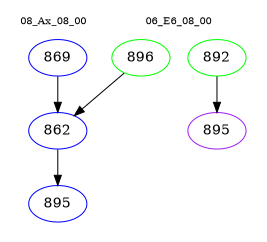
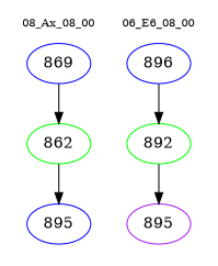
  digraph {
    node [color=blue]
    edge [color=black]
    n1 [label=869]
-   n2 [label=862]
+   n2 [color=green label=862]
    n3 [label=895]
-   n4 [color=green label=896]
+   n4 [label=896]
    n5 [color=green label=892]
    n6 [color=purple label=895]
    subgraph cluster_1 {
      color=white
      fontsize=10
      label="08_Ax_08_00"
      n1
      n2
      n3
    }
    subgraph cluster_2 {
      color=white
      fontsize=10
      label="06_E6_08_00"
      n4
      n5
      n6
    }
    n1 -> n2
    n2 -> n3
-   n4 -> n2
+   n4 -> n5
    n5 -> n6
  }
